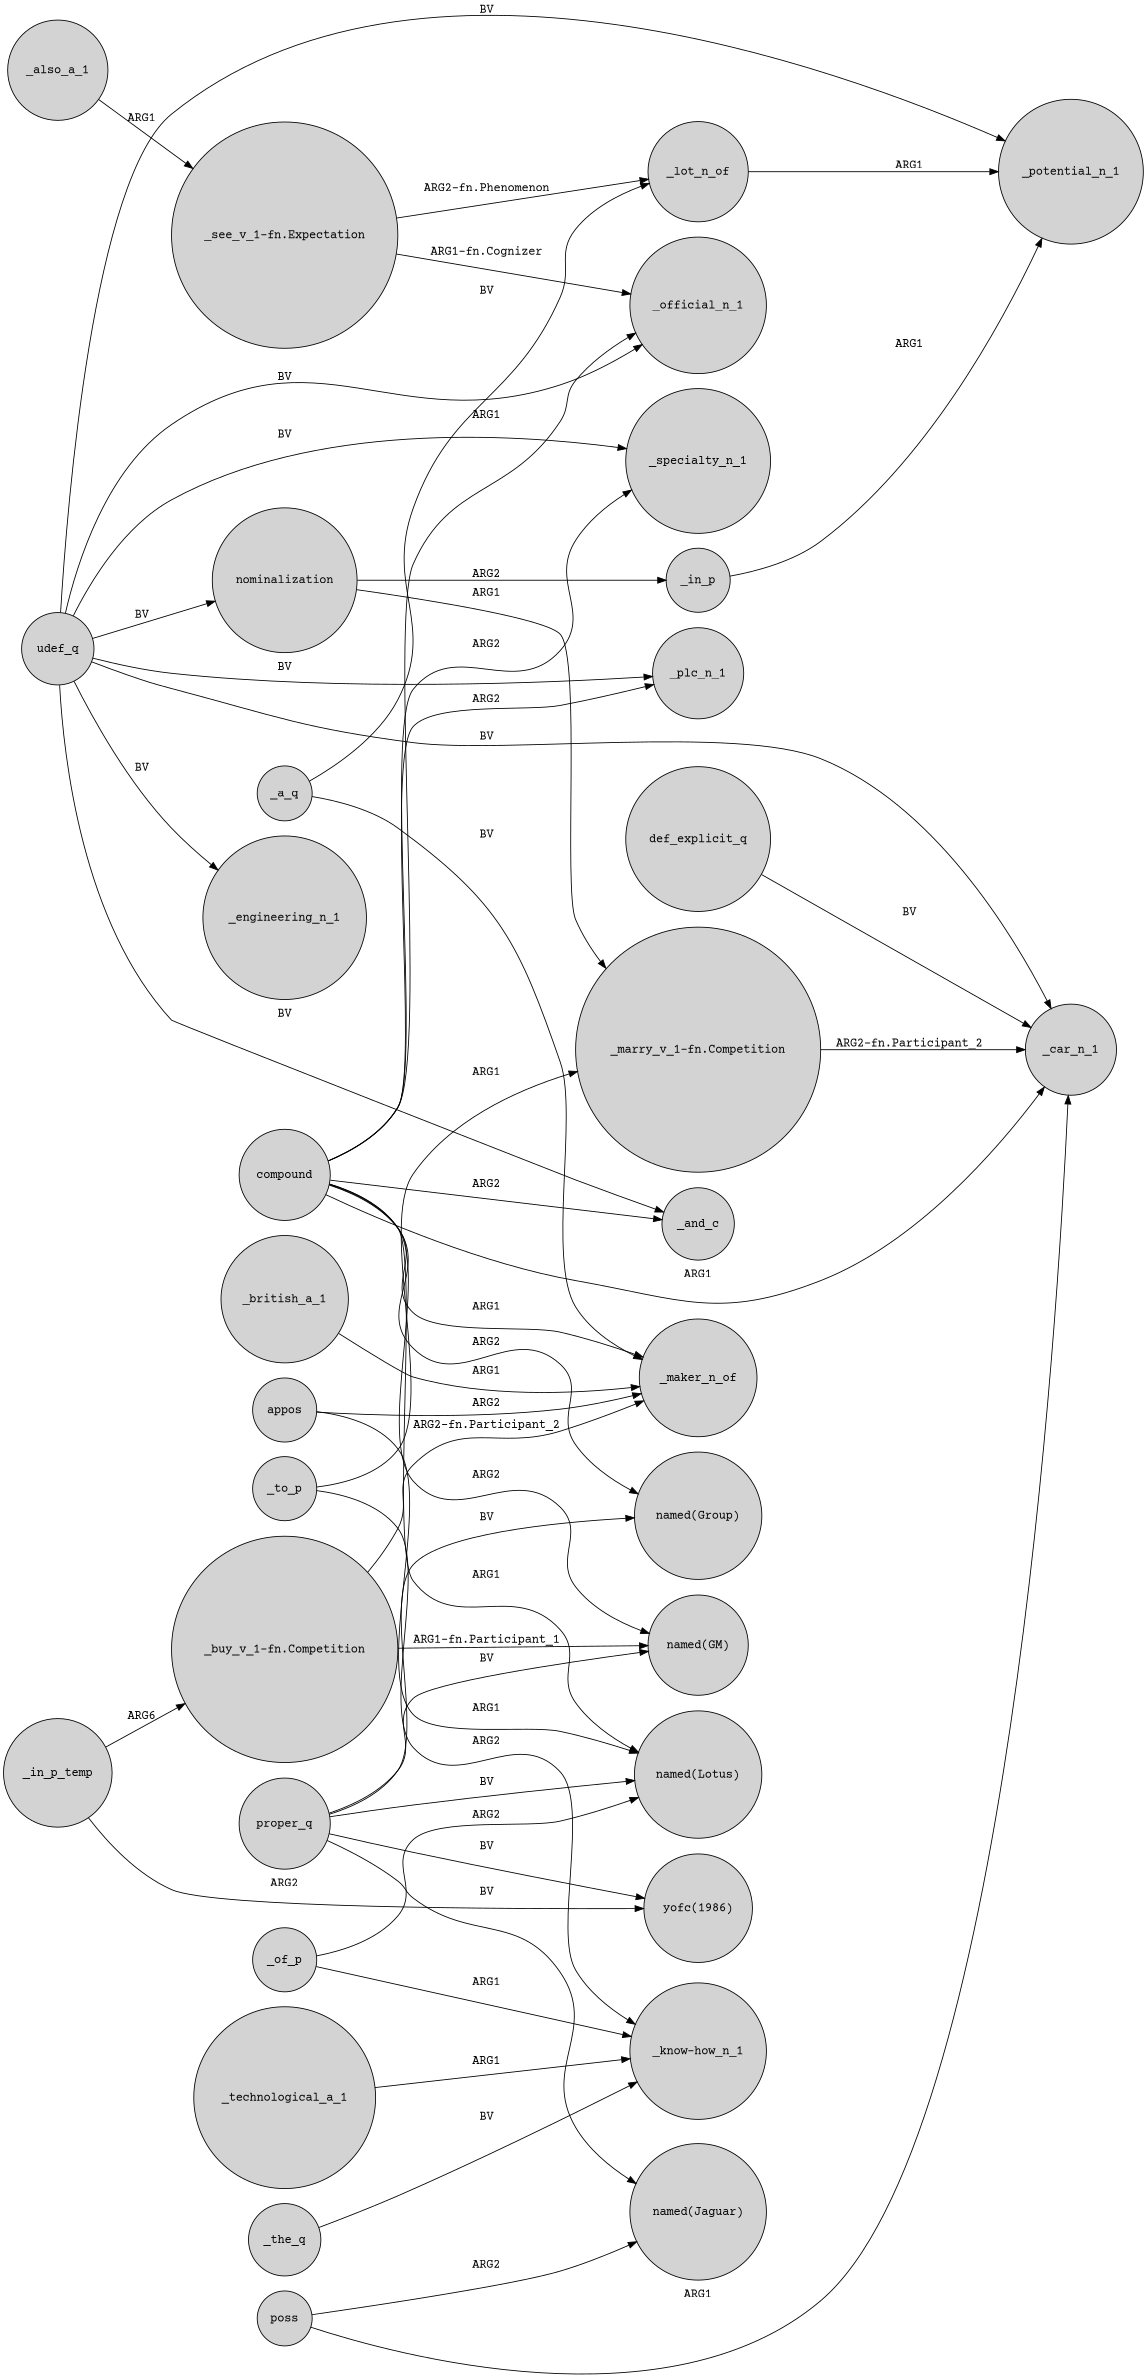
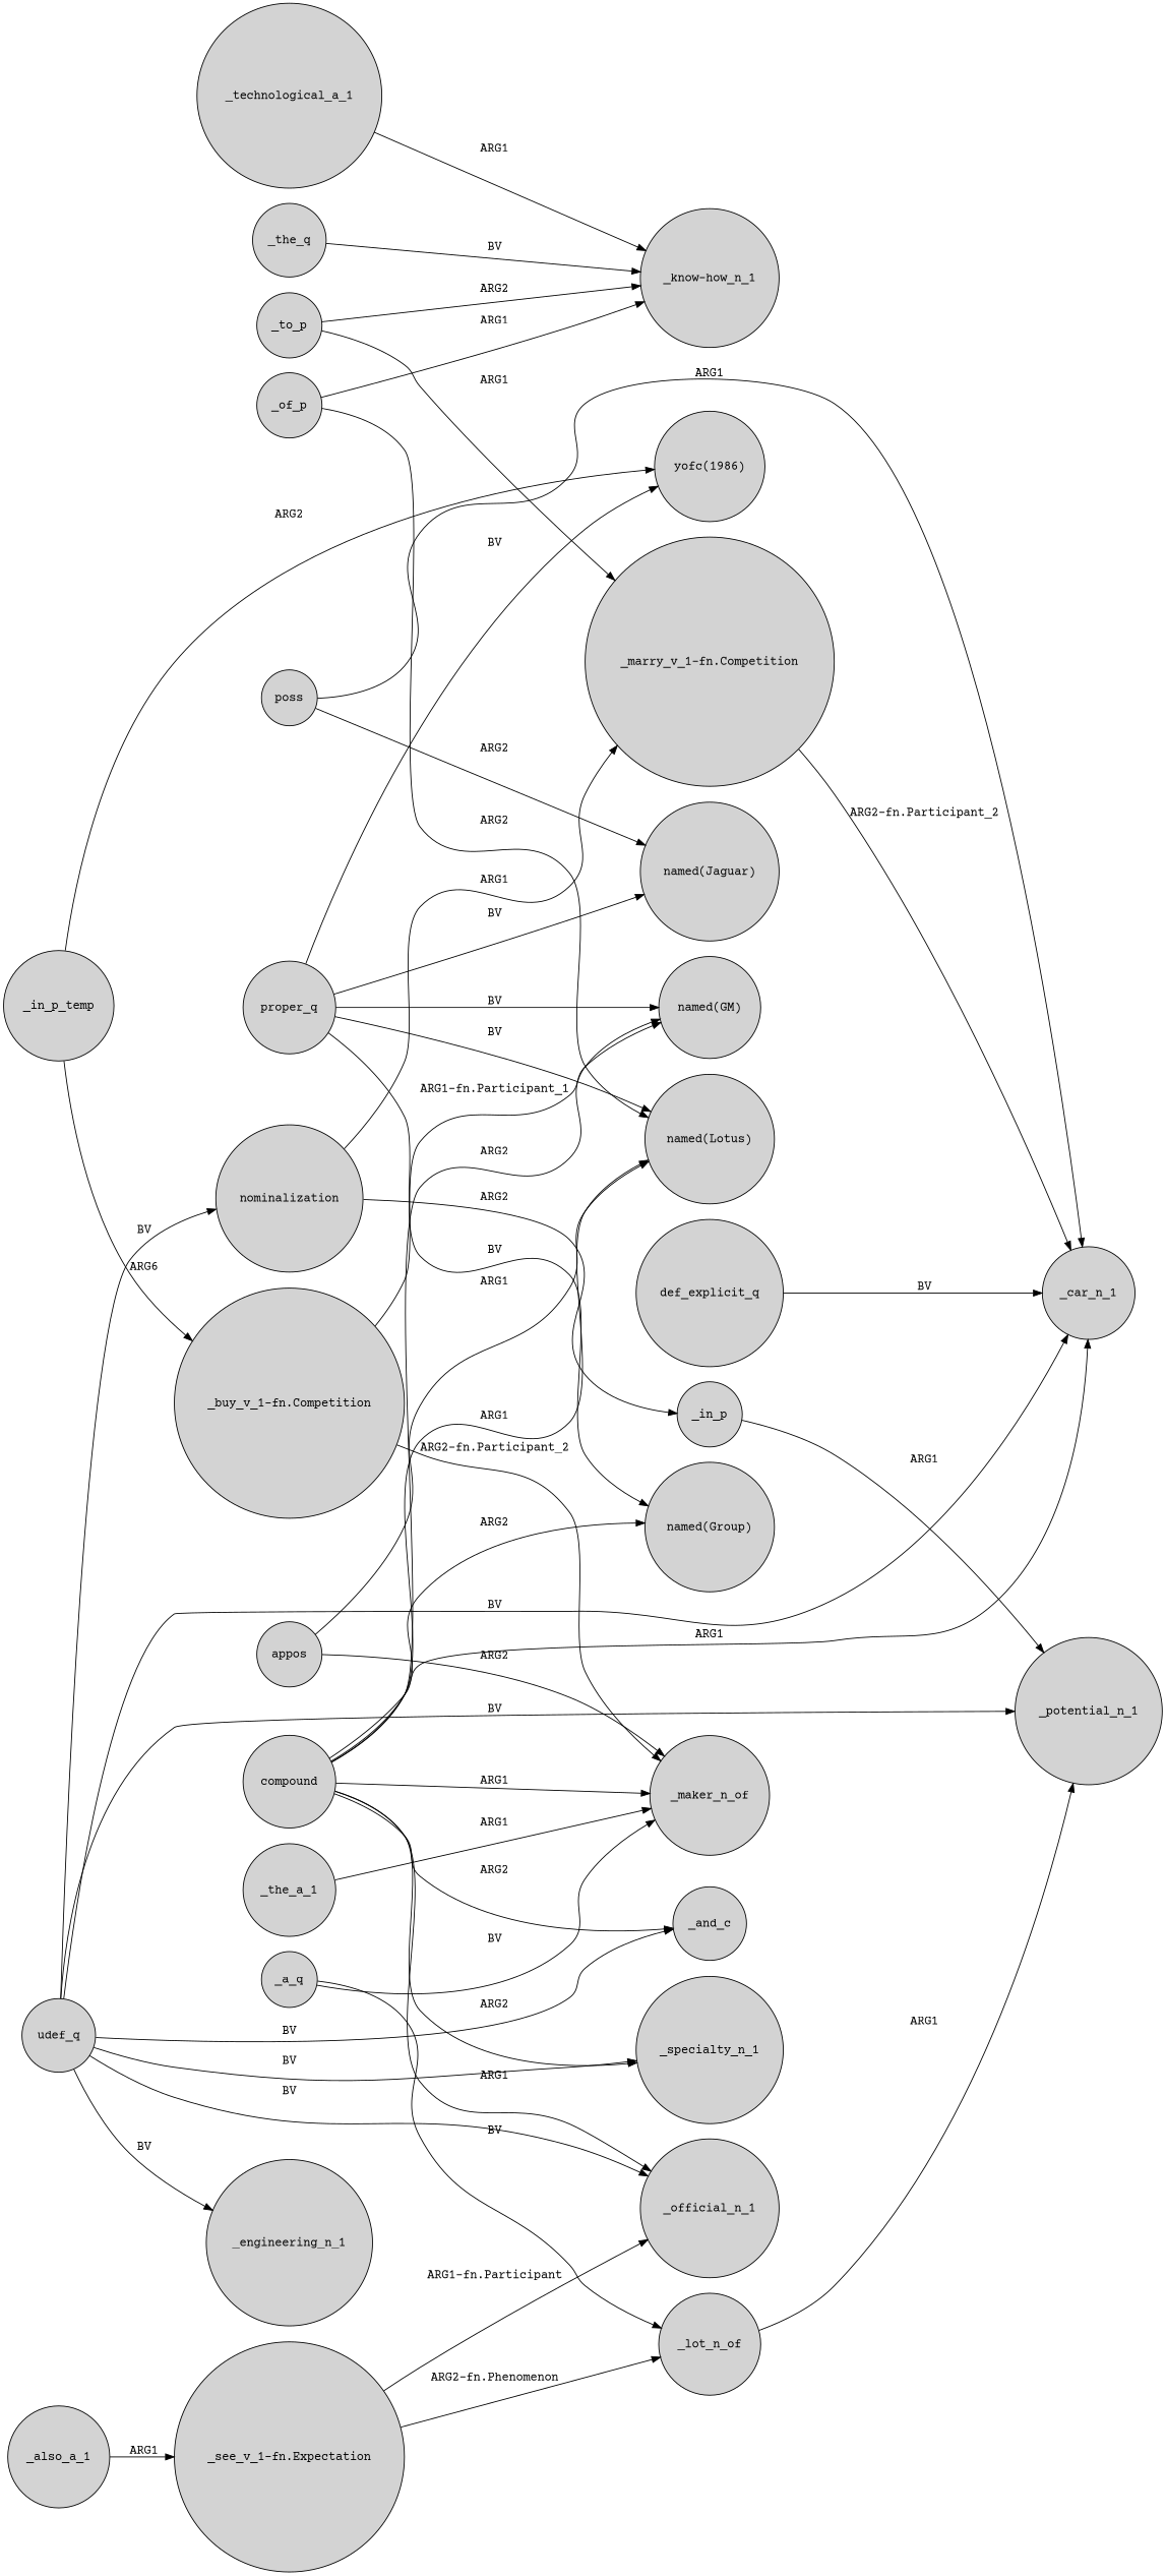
  digraph {
    fontname="Courier Prime"
    rankdir=LR
    node [fontname="Courier Prime" shape=circle style=filled]
    edge [fontname="Courier Prime"]
    "_marry_v_1-fn.Competition"
    _car_n_1
    def_explicit_q
    compound
-   _plc_n_1
    _maker_n_of
    _specialty_n_1
    "named(Lotus)"
    "named(Group)"
    "named(GM)"
    _and_c
    _official_n_1
-   _british_a_1
+   _british_a_1 [label=_the_a_1]
    _in_p_temp
    "_buy_v_1-fn.Competition"
    "yofc(1986)"
    _to_p
    "_know-how_n_1"
    proper_q
    "named(Jaguar)"
    _of_p
    appos
    udef_q
    nominalization
    _engineering_n_1
    _potential_n_1
    _in_p
    "_see_v_1-fn.Expectation"
    _lot_n_of
    _a_q
    _the_q
    poss
    _technological_a_1
    _also_a_1
    "_marry_v_1-fn.Competition" -> _car_n_1 [label="ARG2-fn.Participant_2"]
    def_explicit_q -> _car_n_1 [label=BV]
    compound -> _car_n_1 [label=ARG1]
-   compound -> _plc_n_1 [label=ARG2]
    compound -> _maker_n_of [label=ARG1]
    compound -> _specialty_n_1 [label=ARG2]
    compound -> "named(Lotus)" [label=ARG1]
    compound -> "named(Group)" [label=ARG2]
    compound -> "named(GM)" [label=ARG2]
    compound -> _and_c [label=ARG2]
    compound -> _official_n_1 [label=ARG1]
    _british_a_1 -> _maker_n_of [label=ARG1]
    _in_p_temp -> "_buy_v_1-fn.Competition" [label=ARG6]
    _in_p_temp -> "yofc(1986)" [label=ARG2]
    "_buy_v_1-fn.Competition" -> _maker_n_of [label="ARG2-fn.Participant_2"]
    "_buy_v_1-fn.Competition" -> "named(GM)" [label="ARG1-fn.Participant_1"]
    _to_p -> "_marry_v_1-fn.Competition" [label=ARG1]
    _to_p -> "_know-how_n_1" [label=ARG2]
    proper_q -> "named(Lotus)" [label=BV]
    proper_q -> "named(Group)" [label=BV]
    proper_q -> "named(GM)" [label=BV]
    proper_q -> "yofc(1986)" [label=BV]
    proper_q -> "named(Jaguar)" [label=BV]
    _of_p -> "named(Lotus)" [label=ARG2]
    _of_p -> "_know-how_n_1" [label=ARG1]
    appos -> _maker_n_of [label=ARG2]
    appos -> "named(Lotus)" [label=ARG1]
    udef_q -> _car_n_1 [label=BV]
-   udef_q -> _plc_n_1 [label=BV]
    udef_q -> _specialty_n_1 [label=BV]
    udef_q -> _and_c [label=BV]
    udef_q -> _official_n_1 [label=BV]
    udef_q -> nominalization [label=BV]
    udef_q -> _engineering_n_1 [label=BV]
    udef_q -> _potential_n_1 [label=BV]
    nominalization -> "_marry_v_1-fn.Competition" [label=ARG1]
    nominalization -> _in_p [label=ARG2]
    _in_p -> _potential_n_1 [label=ARG1]
-   "_see_v_1-fn.Expectation" -> _official_n_1 [label="ARG1-fn.Cognizer"]
+   "_see_v_1-fn.Expectation" -> _official_n_1 [label="ARG1-fn.Participant"]
    "_see_v_1-fn.Expectation" -> _lot_n_of [label="ARG2-fn.Phenomenon"]
    _lot_n_of -> _potential_n_1 [label=ARG1]
    _a_q -> _maker_n_of [label=BV]
    _a_q -> _lot_n_of [label=BV]
    _the_q -> "_know-how_n_1" [label=BV]
    poss -> _car_n_1 [label=ARG1]
    poss -> "named(Jaguar)" [label=ARG2]
    _technological_a_1 -> "_know-how_n_1" [label=ARG1]
    _also_a_1 -> "_see_v_1-fn.Expectation" [label=ARG1]
  }
